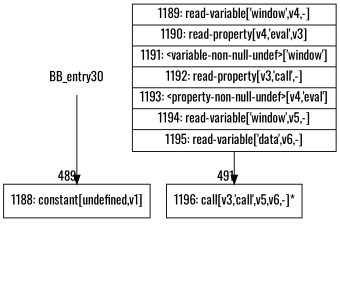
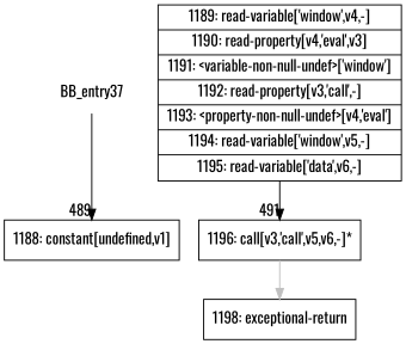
  digraph {
    fontname=Oswald
    rankdir=TD
    node [fontname=Oswald shape=record]
    edge [fontname=Oswald headport=n tailport=s]
-   BB_entry37 [shape=none label=BB_entry30]
+   BB_entry37 [shape=none]
    n2 [label="{1188: constant[undefined,v1]}"]
    n3 [label="{1189: read-variable['window',v4,-]|1190: read-property[v4,'eval',v3]|1191: \<variable-non-null-undef\>['window']|1192: read-property[v3,'call',-]|1193: \<property-non-null-undef\>[v4,'eval']|1194: read-variable['window',v5,-]|1195: read-variable['data',v6,-]}"]
    n4 [label="{1196: call[v3,'call',v5,v6,-]*}"]
+   n5 [label="{1198: exceptional-return}"]
    BB_entry37 -> n2 [headlabel="    489"]
    n3 -> n4 [headlabel="      491"]
+   n4 -> n5 [color=gray]
  }
